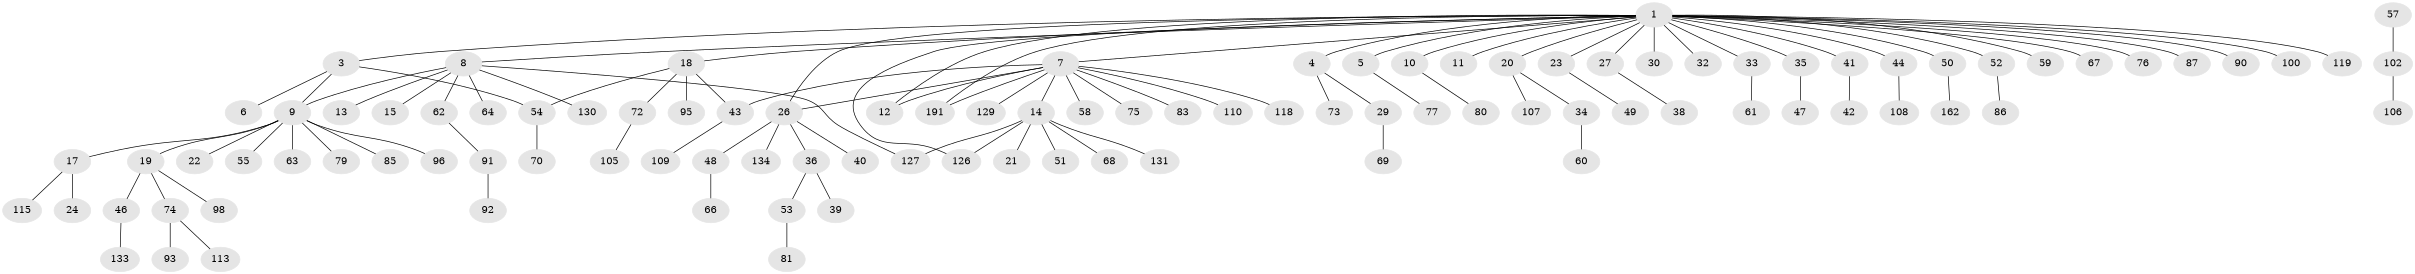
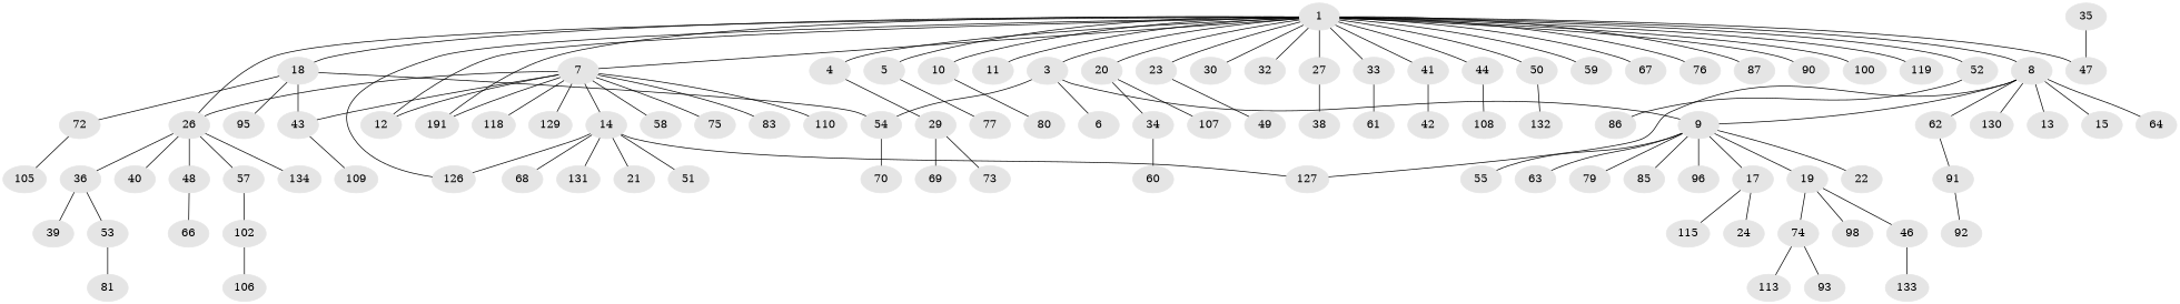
  graph {
    node [color=gray90 style=filled]
    1 [super="+2"]
    3 [super="+82"]
    4 [super="+78"]
    5
    7 [super="+25"]
    8 [super="+56"]
    10
    11
    12
    18 [super="+31"]
    20 [super="+94"]
    23
    26 [super="+37"]
    27
    30
    32
    33
    35
    41 [super="+117"]
    44
    50 [super="+99"]
    52
    59 [super="+116"]
    67
    76
    87
    90
    100
    n29 [label=191]
    119
    126
    6
    9 [super="+16"]
    54
    29
    73
    77
    14 [super="+121"]
    43 [super="+45"]
    58
    75
    83
    110
    118 [super="+124"]
    129
    13
    15 [super="+84"]
    62
    64
    127
    130
    80
    72
    95
    34
    107
    49 [super="+97"]
    36 [super="+112"]
    40
    48
    57 [super="+128"]
    134
    38 [super="+65"]
    61
    47 [super="+89"]
    42
    108 [super="+135"]
-   132 [label=162]
+   132
    86
    17 [super="+71"]
    19 [super="+88"]
    22 [super="+28"]
    55
    63
    79
    85
    96
    70 [super="+123"]
    69 [super="+103"]
    21
    51
    68
    131
    109
    91 [super="+114"]
    24
    115
    46 [super="+101"]
    74
    98
    105
    133
    93
    113
    60
    39
    53
    66
    102
    81
    106
    92 [super="+122"]
    1 -- 3
    1 -- 4
    1 -- 5
    1 -- 7
    1 -- 8
    1 -- 10
    1 -- 11
    1 -- 12
    1 -- 18
    1 -- 20
    1 -- 23
    1 -- 26
    1 -- 27
    1 -- 30
    1 -- 32
    1 -- 33
-   1 -- 35
+   1 -- 47
    1 -- 41
    1 -- 44
    1 -- 50
    1 -- 52 [weight=2]
    1 -- 59
    1 -- 67
    1 -- 76
    1 -- 87
    1 -- 90
    1 -- 100
    1 -- n29
    1 -- 119
    1 -- 126
    3 -- 6
    3 -- 9
    3 -- 54
    4 -- 29
-   4 -- 73
+   29 -- 73
    5 -- 77
    7 -- 12
    7 -- 26
    7 -- n29
    7 -- 14
    7 -- 43
    7 -- 58
    7 -- 75
    7 -- 83
    7 -- 110
    7 -- 118
    7 -- 129
    8 -- 9
    8 -- 13
    8 -- 15
    8 -- 62
    8 -- 64
    8 -- 127
    8 -- 130
    10 -- 80
    18 -- 54
    18 -- 43
    18 -- 72
    18 -- 95
    20 -- 34
    20 -- 107
    23 -- 49
    26 -- 36
    26 -- 40
    26 -- 48
+   26 -- 57
    26 -- 134
    27 -- 38
    33 -- 61
    35 -- 47
    41 -- 42
    44 -- 108
    50 -- 132
    52 -- 86
    9 -- 17
    9 -- 19
    9 -- 22
    9 -- 55
    9 -- 63
    9 -- 79
    9 -- 85
    9 -- 96
    54 -- 70
    29 -- 69
    14 -- 126
    14 -- 127
    14 -- 21
    14 -- 51
    14 -- 68
    14 -- 131
    43 -- 109
    62 -- 91
    72 -- 105
    34 -- 60
    36 -- 39
    36 -- 53
    48 -- 66
    57 -- 102
    17 -- 24
    17 -- 115
    19 -- 46
    19 -- 74
    19 -- 98
    91 -- 92
    46 -- 133
    74 -- 93
    74 -- 113
    53 -- 81
    102 -- 106
  }
